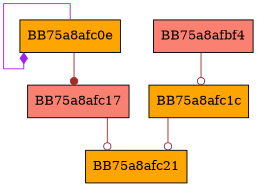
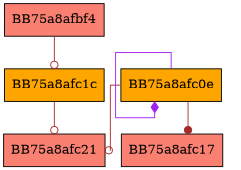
  digraph {
    splines=ortho
    node [fillcolor=orange shape=box style=filled]
    edge [arrowhead=odot color=brown]
    BB75a8afc1c
    BB75a8afbf4 [fillcolor=salmon]
-   BB75a8afc21
+   BB75a8afc21 [fillcolor=salmon]
    BB75a8afc0e
    BB75a8afc17 [fillcolor=salmon]
    BB75a8afc1c -> BB75a8afc21
    BB75a8afbf4 -> BB75a8afc1c
    BB75a8afc0e -> BB75a8afc0e [arrowhead=diamond color=purple]
    BB75a8afc0e -> BB75a8afc17 [arrowhead=dot]
-   BB75a8afc17 -> BB75a8afc21
+   BB75a8afc0e -> BB75a8afc21
  }
